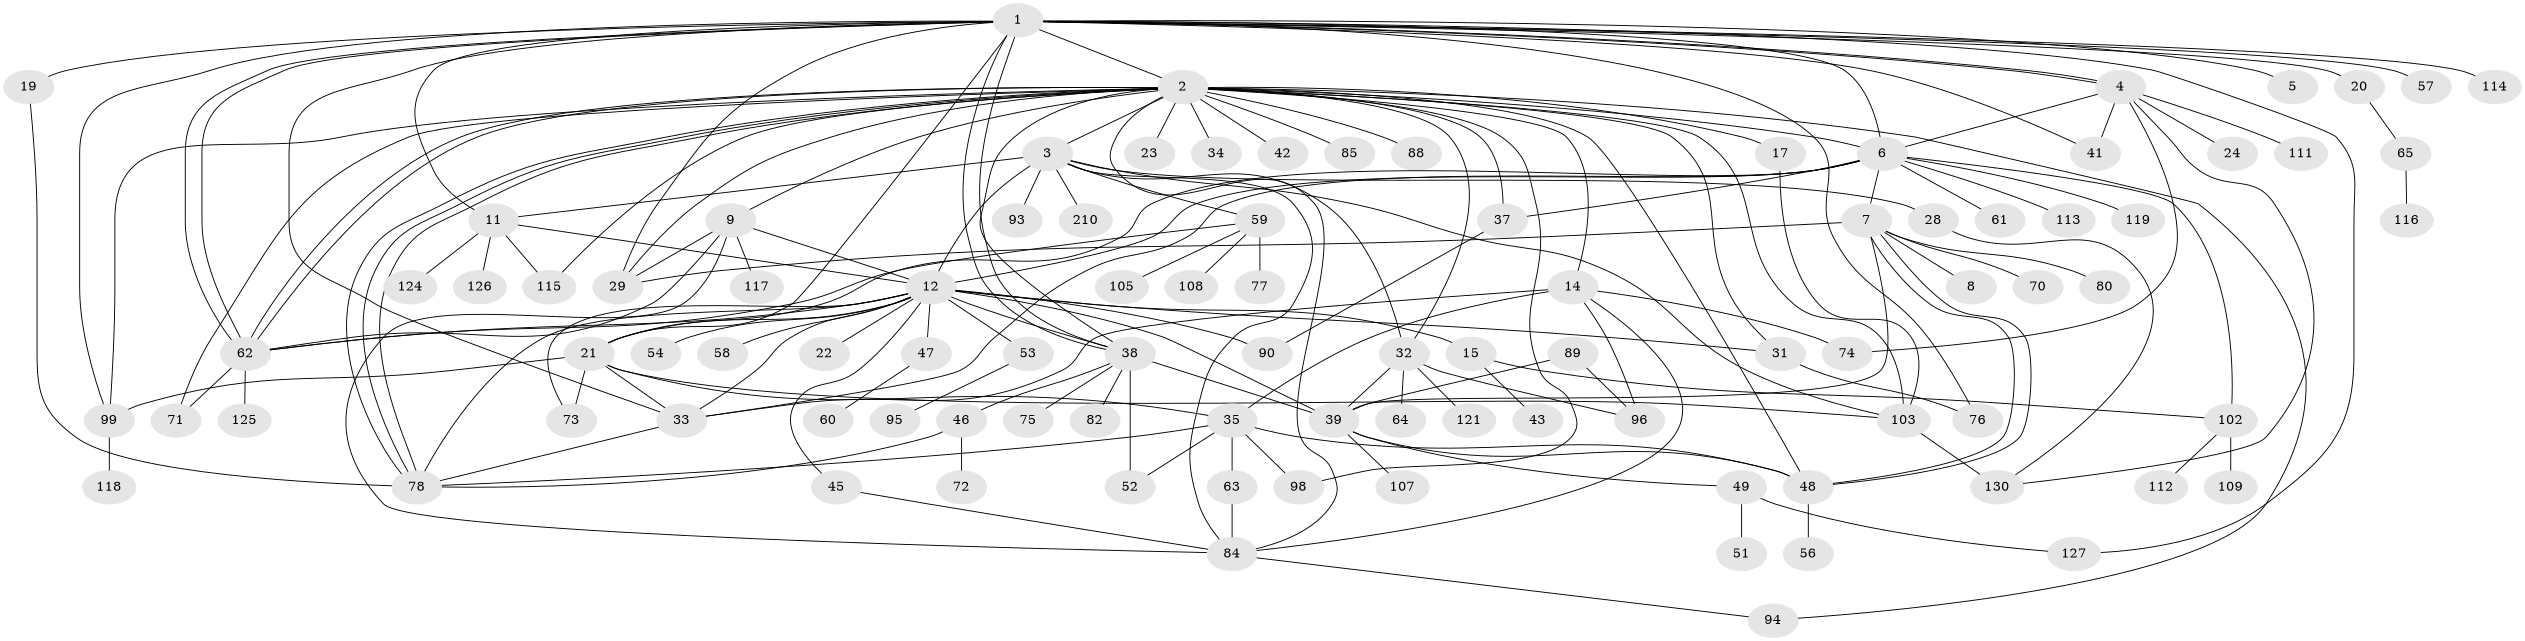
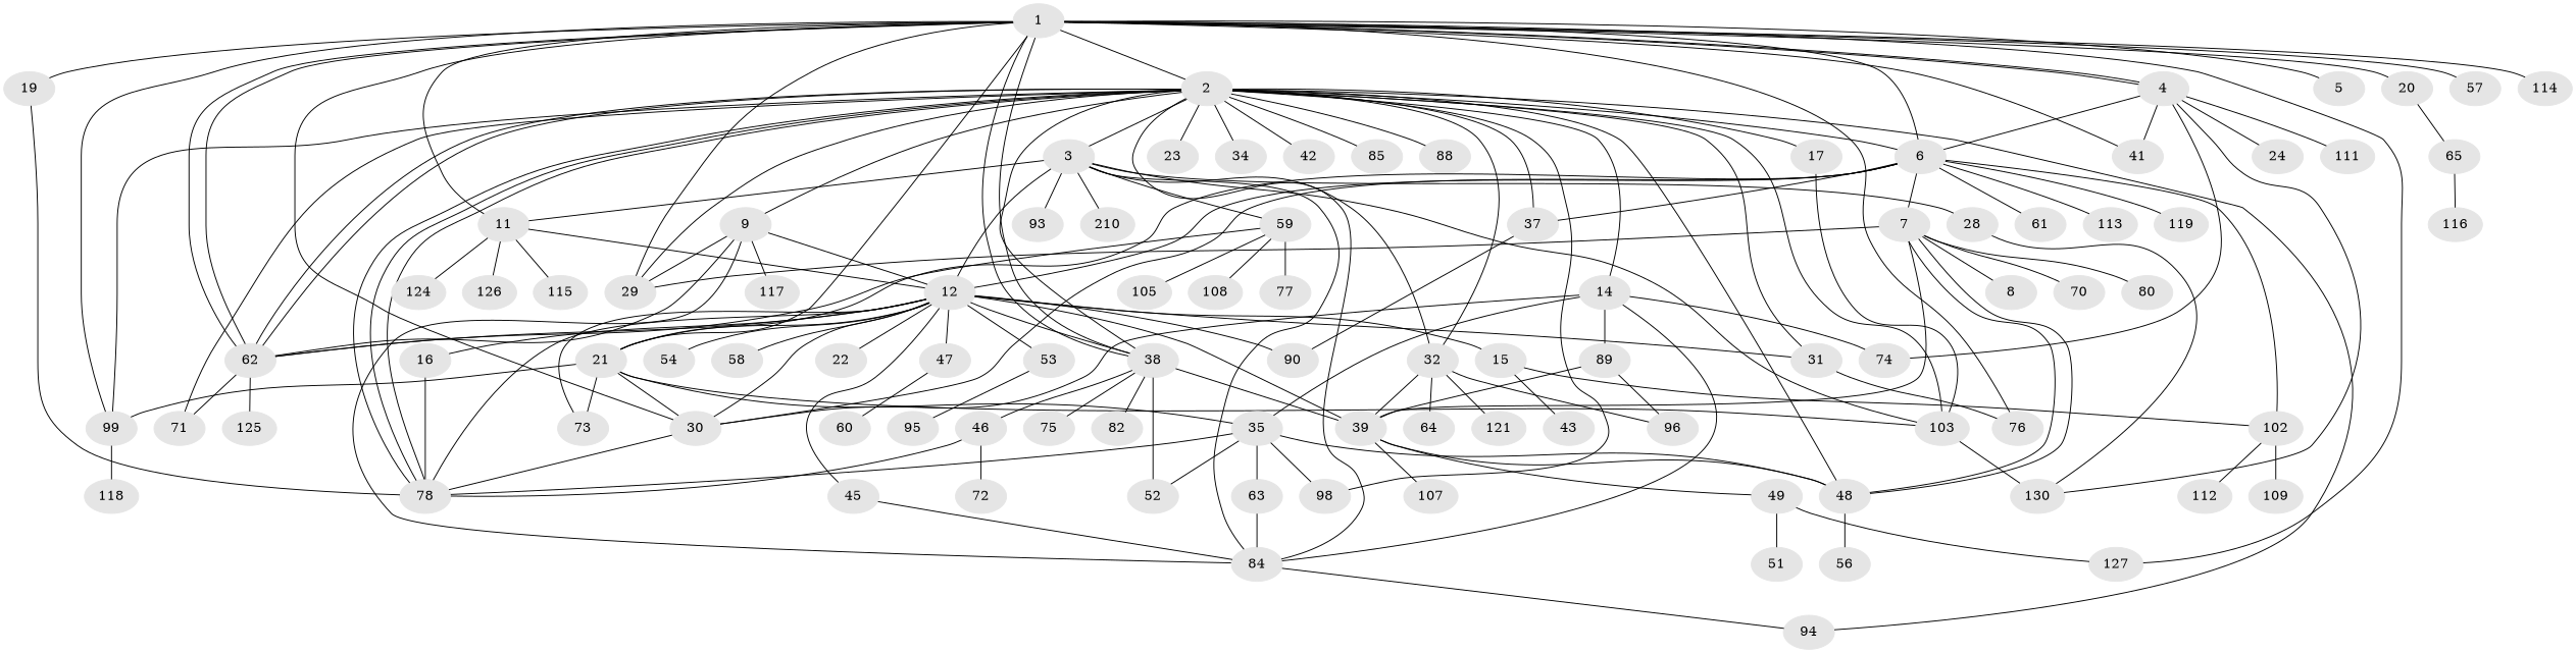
  graph {
    node [color=gray90 style=filled]
    1 [super="+44"]
    2 [super="+25"]
    4
    5
    6 [super="+18"]
    11 [super="+68"]
    19
    20
    21 [super="+26"]
    29 [super="+30"]
-   33 [super="+40"]
+   33 [super="+40" label=30]
    38 [super="+101"]
    41
    57
    62 [super="+87"]
    76 [super="+123"]
    99
    114
    127 [super="+129"]
    3 [super="+10"]
    9 [super="+106"]
    14
    17
    23
    31 [super="+92"]
    32 [super="+36"]
    34
    37 [super="+50"]
    42
    48
    71
    78 [super="+79"]
    84 [super="+97"]
    85
    88
    94
    103 [super="+122"]
    115
    98
    24
    74 [super="+86"]
    111
    n43 [label=130 super="+128"]
    12 [super="+13"]
    7 [super="+81"]
    61
    102
    113
    119
    124
    126
    65
    35 [super="+104"]
    73
    39 [super="+66"]
    52 [super="+69"]
    46 [super="+83"]
    75
    82
    125
    118
    28
    59 [super="+67"]
    93
    n65 [label=210]
    117
    89
    64
    96
    121
    63
    90
    56
    15 [super="+100"]
+   16
    22
    45 [super="+55"]
    47
    53 [super="+91"]
    54
    58
    77
    105
    108
    8
    70
    80
    109
    112
    49
    107
    43
    60
    95
    116
    72
    51
    1 -- 2
    1 -- 4
    1 -- 4
    1 -- 5
    1 -- 6
    1 -- 11
    1 -- 19
    1 -- 20
    1 -- 21
    1 -- 29
    1 -- 33
    1 -- 38 [weight=2]
    1 -- 38
    1 -- 41
    1 -- 57
    1 -- 62
    1 -- 62
    1 -- 76
    1 -- 99
    1 -- 114
    1 -- 127
    2 -- 6
    2 -- 29
    2 -- 38
    2 -- 62
    2 -- 62
    2 -- 99
    2 -- 3
    2 -- 9
    2 -- 14
    2 -- 17
    2 -- 23
    2 -- 31
    2 -- 32
    2 -- 34
    2 -- 37 [weight=2]
    2 -- 42
    2 -- 48
    2 -- 71
    2 -- 78
    2 -- 78
    2 -- 78
    2 -- 84
    2 -- 85
    2 -- 88
    2 -- 94
    2 -- 103
-   2 -- 115
    2 -- 98
    4 -- 6
    4 -- 41
    4 -- 24
    4 -- 74
    4 -- 111
    4 -- n43
    6 -- 21
    6 -- 33
    6 -- 37
    6 -- 12
    6 -- 7
    6 -- 61
    6 -- 102
    6 -- 113
    6 -- 119
    11 -- 115
    11 -- 12
    11 -- 124
    11 -- 126
    19 -- 78
    20 -- 65
    21 -- 33
    21 -- 99
    21 -- 103
    21 -- 35
    21 -- 73
    33 -- 78
    38 -- 39
    38 -- 52
    38 -- 46
    38 -- 75
    38 -- 82
    62 -- 71
    62 -- 125
    99 -- 118
    3 -- 11
    3 -- 32
    3 -- 84
    3 -- 103
    3 -- 12
    3 -- 28
    3 -- 59
    3 -- 93
    3 -- n65
    9 -- 29
    9 -- 62
    9 -- 84
    9 -- 12
    9 -- 117
    14 -- 33
    14 -- 84
    14 -- 74
    14 -- 35
-   14 -- 96
+   14 -- 89
    17 -- 103
    31 -- 76
    32 -- 39
    32 -- 64
    32 -- 96
    32 -- 121
    37 -- 90
    48 -- 56
    84 -- 94
    103 -- n43 [weight=2]
    12 -- 21
    12 -- 33
    12 -- 38
    12 -- 62
    12 -- 31
    12 -- 78
    12 -- 73
    12 -- 39
    12 -- 90
    12 -- 15
+   12 -- 16
    12 -- 22
    12 -- 45
    12 -- 47
    12 -- 53
    12 -- 54
    12 -- 58
    7 -- 29
    7 -- 48
    7 -- 48
    7 -- 39
    7 -- 8
    7 -- 70
    7 -- 80
    102 -- 109
    102 -- 112
    65 -- 116
    35 -- 48
    35 -- 78
    35 -- 98
    35 -- 52
    35 -- 63
    39 -- 48
    39 -- 49
    39 -- 107
    46 -- 78
    46 -- 72
    28 -- n43
    59 -- 62
    59 -- 77
    59 -- 105
    59 -- 108
    89 -- 39
    89 -- 96
    63 -- 84
    15 -- 102
    15 -- 43
+   16 -- 78
    45 -- 84
    47 -- 60
    53 -- 95
    49 -- 127
    49 -- 51
  }
